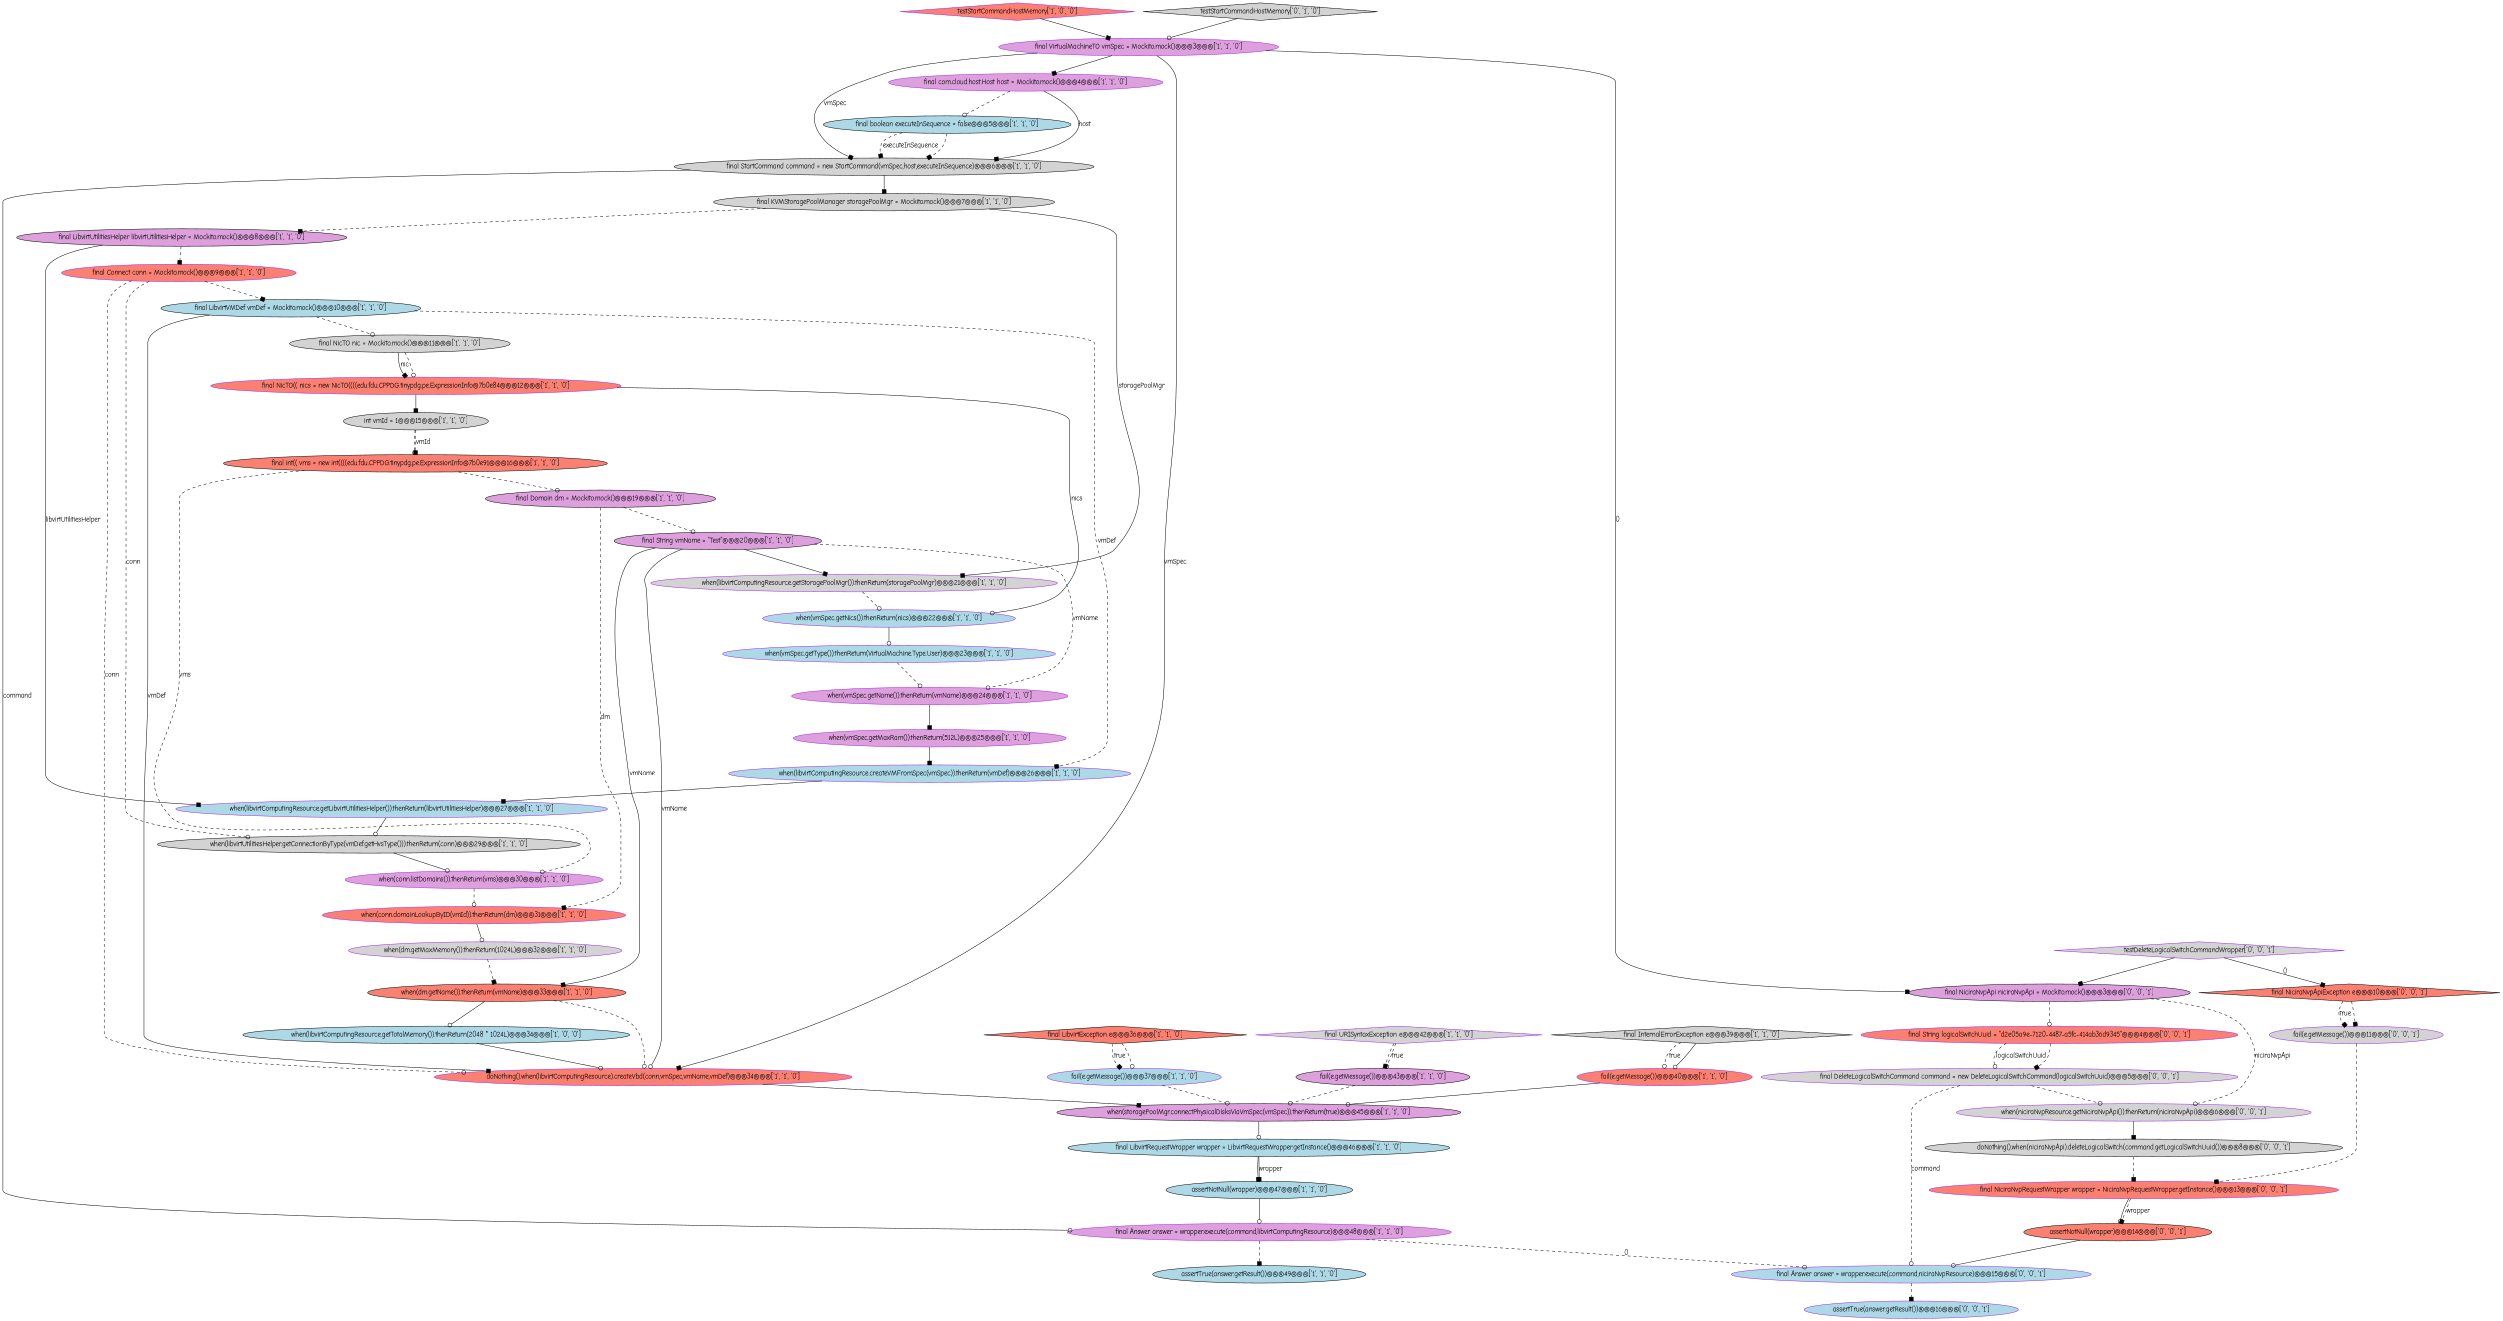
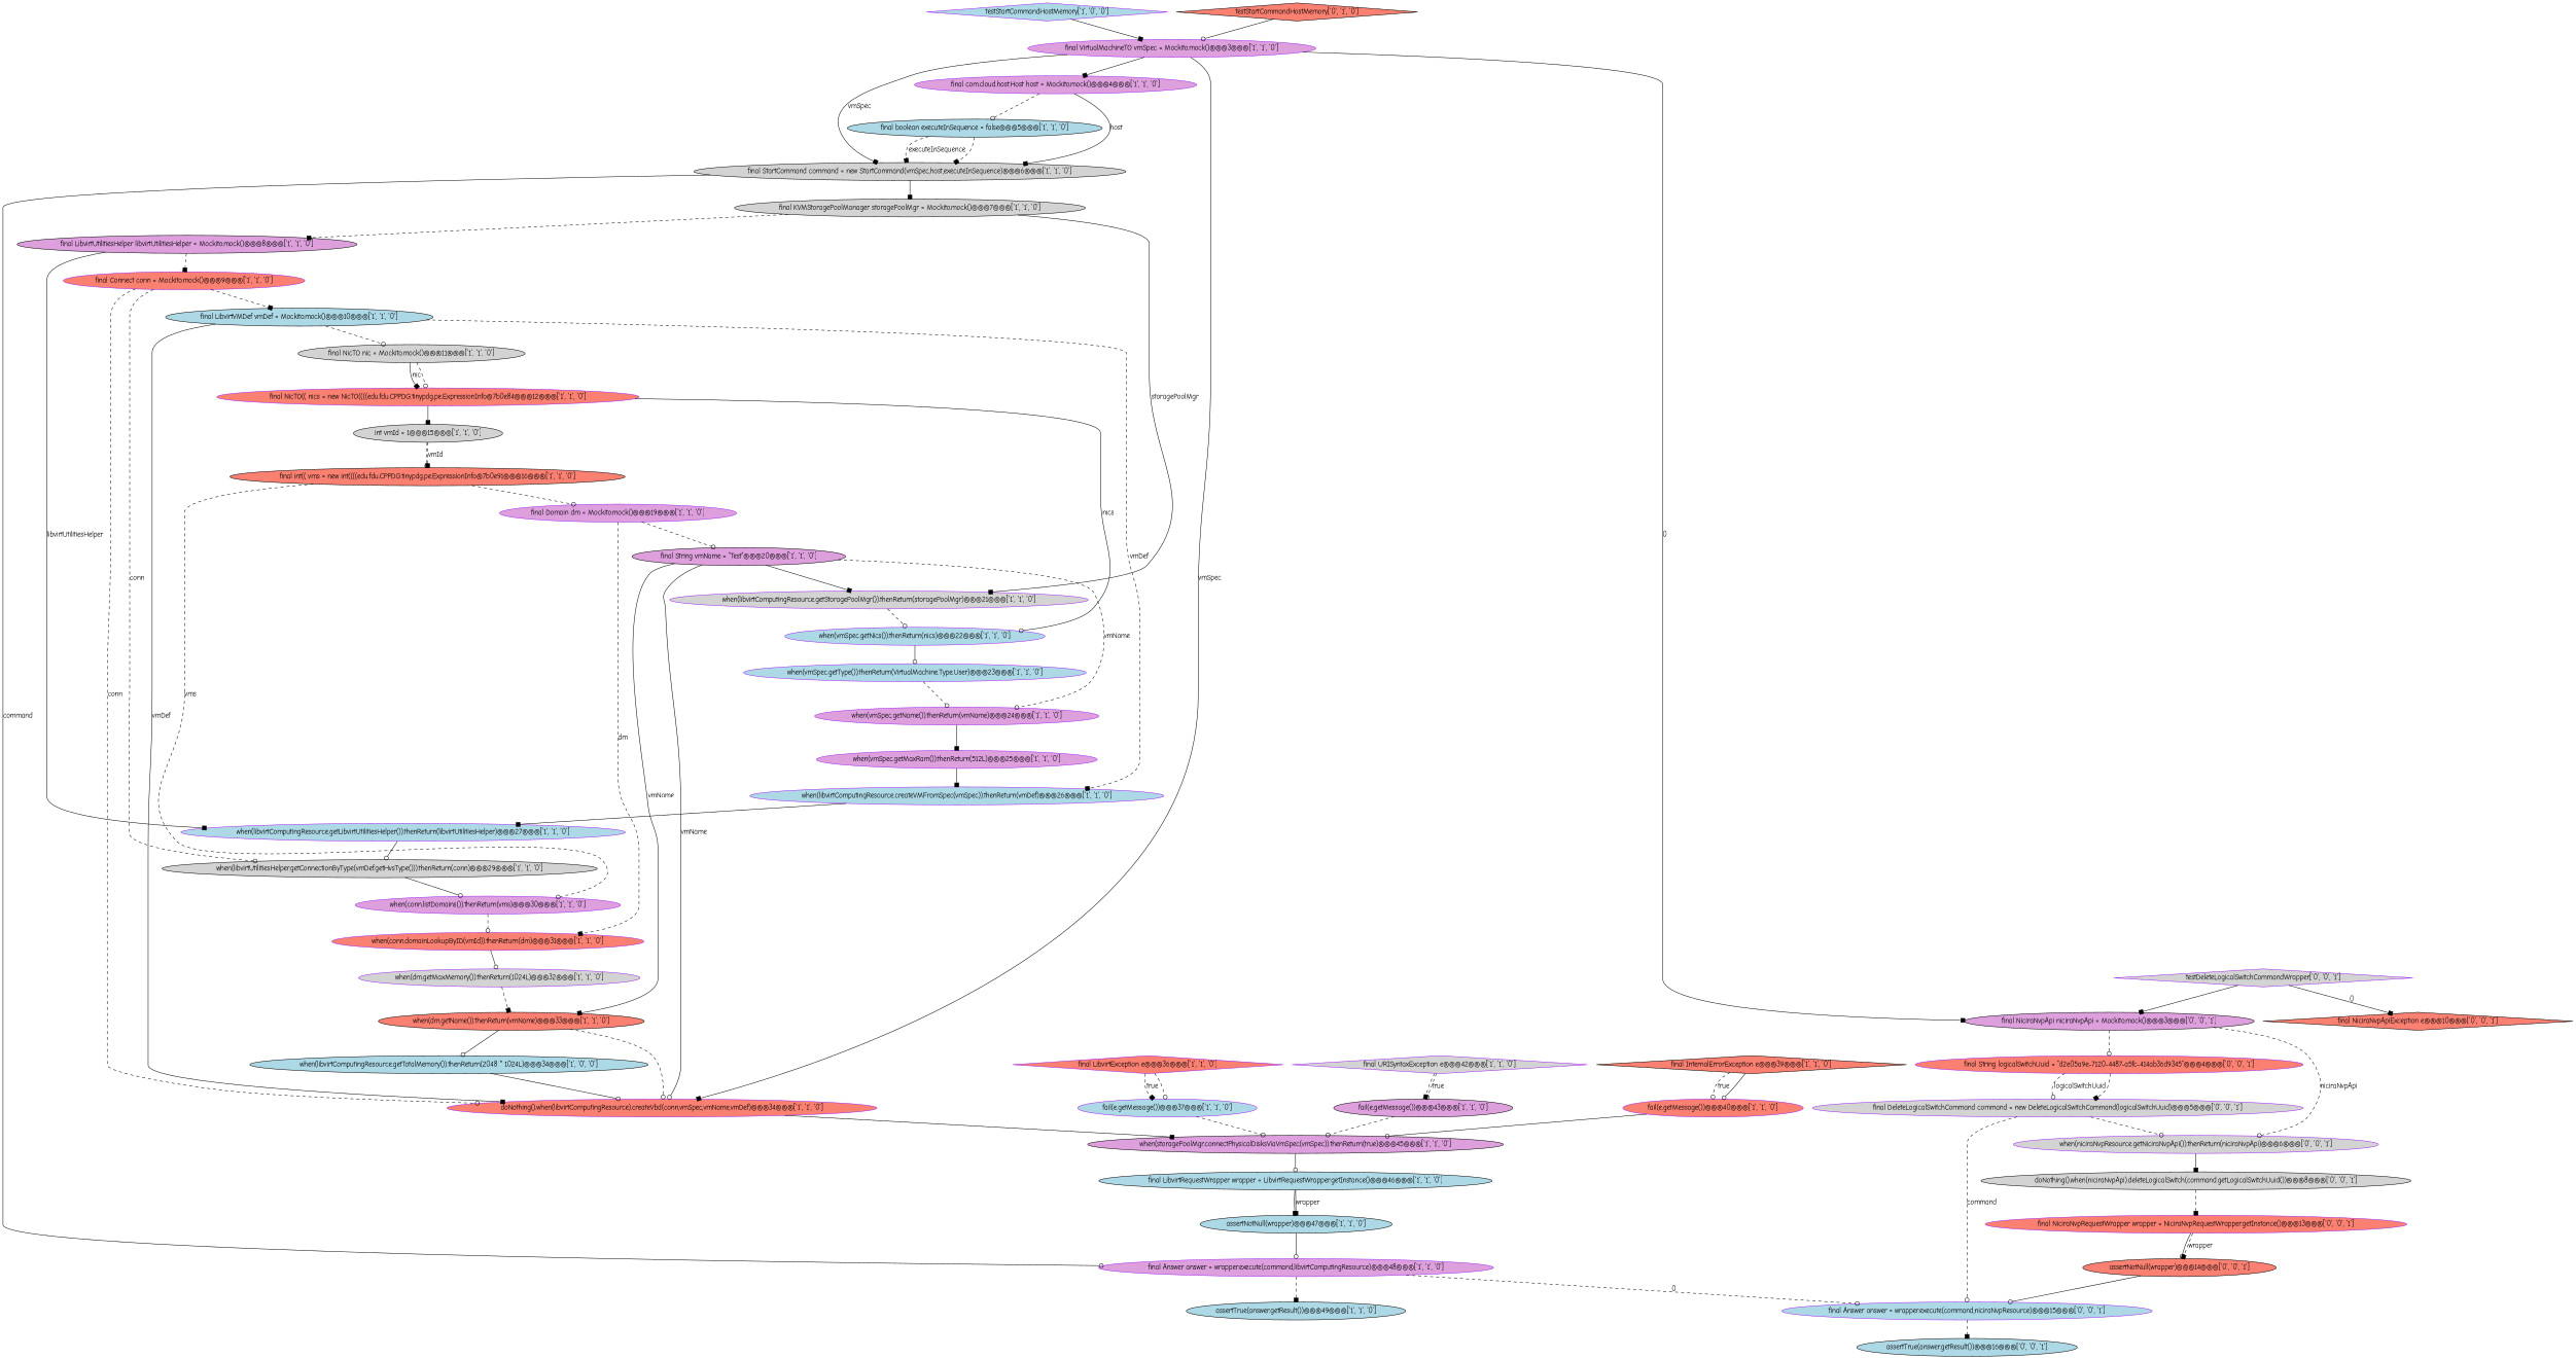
  digraph {
    fontname="Comic Neue"
    node [color=purple fillcolor=lightgrey fontname="Comic Neue" shape=ellipse style=filled]
    edge [arrowhead=box fontname="Comic Neue" style=dashed]
    n1 [color=black label="final StartCommand command = new StartCommand(vmSpec,host,executeInSequence)@@@6@@@['1', '1', '0']"]
    n2 [color=black label="final KVMStoragePoolManager storagePoolMgr = Mockito.mock()@@@7@@@['1', '1', '0']"]
    n3 [fillcolor=plum label="final Answer answer = wrapper.execute(command,libvirtComputingResource)@@@48@@@['1', '1', '0']"]
    n4 [color=black fillcolor=plum label="final LibvirtUtilitiesHelper libvirtUtilitiesHelper = Mockito.mock()@@@8@@@['1', '1', '0']"]
    n5 [label="when(libvirtComputingResource.getStoragePoolMgr()).thenReturn(storagePoolMgr)@@@21@@@['1', '1', '0']"]
    n6 [fillcolor=lightblue label="final Answer answer = wrapper.execute(command,niciraNvpResource)@@@15@@@['0', '0', '1']"]
    n7 [color=black fillcolor=lightblue label="assertTrue(answer.getResult())@@@49@@@['1', '1', '0']"]
    n8 [fillcolor=salmon label="final NicTO(( nics = new NicTO((((edu.fdu.CPPDG.tinypdg.pe.ExpressionInfo@7b0e84@@@12@@@['1', '1', '0']"]
    n9 [fillcolor=lightblue label="when(vmSpec.getNics()).thenReturn(nics)@@@22@@@['1', '1', '0']"]
    n10 [color=black label="int vmId = 1@@@15@@@['1', '1', '0']"]
    n11 [fillcolor=lightblue label="when(vmSpec.getType()).thenReturn(VirtualMachine.Type.User)@@@23@@@['1', '1', '0']"]
    n12 [color=black fillcolor=salmon label="final int(( vms = new int((((edu.fdu.CPPDG.tinypdg.pe.ExpressionInfo@7b0e91@@@16@@@['1', '1', '0']"]
    n13 [fillcolor=salmon label="final Connect conn = Mockito.mock()@@@9@@@['1', '1', '0']"]
    n14 [fillcolor=lightblue label="when(libvirtComputingResource.getLibvirtUtilitiesHelper()).thenReturn(libvirtUtilitiesHelper)@@@27@@@['1', '1', '0']"]
    n15 [color=black label="when(libvirtUtilitiesHelper.getConnectionByType(vmDef.getHvsType())).thenReturn(conn)@@@29@@@['1', '1', '0']"]
    n16 [fillcolor=salmon label="doNothing().when(libvirtComputingResource).createVbd(conn,vmSpec,vmName,vmDef)@@@34@@@['1', '1', '0']"]
    n17 [color=black fillcolor=lightblue label="final LibvirtVMDef vmDef = Mockito.mock()@@@10@@@['1', '1', '0']"]
    n18 [fillcolor=plum label="when(vmSpec.getMaxRam()).thenReturn(512L)@@@25@@@['1', '1', '0']"]
    n19 [fillcolor=lightblue label="when(libvirtComputingResource.createVMFromSpec(vmSpec)).thenReturn(vmDef)@@@26@@@['1', '1', '0']"]
    n20 [fillcolor=plum label="when(vmSpec.getName()).thenReturn(vmName)@@@24@@@['1', '1', '0']"]
-   n21 [fillcolor=salmon label="testStartCommandHostMemory['1', '0', '0']" shape=diamond]
+   n21 [fillcolor=lightblue label="testStartCommandHostMemory['1', '0', '0']" shape=diamond]
    n22 [fillcolor=plum label="final VirtualMachineTO vmSpec = Mockito.mock()@@@3@@@['1', '1', '0']"]
    n23 [fillcolor=plum label="final com.cloud.host.Host host = Mockito.mock()@@@4@@@['1', '1', '0']"]
    n24 [color=black fillcolor=plum label="final NiciraNvpApi niciraNvpApi = Mockito.mock()@@@3@@@['0', '0', '1']"]
    n25 [fillcolor=salmon label="final NiciraNvpRequestWrapper wrapper = NiciraNvpRequestWrapper.getInstance()@@@13@@@['0', '0', '1']"]
    n26 [color=black fillcolor=salmon label="assertNotNull(wrapper)@@@14@@@['0', '0', '1']"]
    n27 [label="final DeleteLogicalSwitchCommand command = new DeleteLogicalSwitchCommand(logicalSwitchUuid)@@@5@@@['0', '0', '1']"]
    n28 [label="when(niciraNvpResource.getNiciraNvpApi()).thenReturn(niciraNvpApi)@@@6@@@['0', '0', '1']"]
    n29 [color=black label="doNothing().when(niciraNvpApi).deleteLogicalSwitch(command.getLogicalSwitchUuid())@@@8@@@['0', '0', '1']"]
-   n30 [fillcolor=lightblue label="assertTrue(answer.getResult())@@@16@@@['0', '0', '1']"]
+   n30 [color=black fillcolor=lightblue label="assertTrue(answer.getResult())@@@16@@@['0', '0', '1']"]
    n31 [color=black fillcolor=lightblue label="final boolean executeInSequence = false@@@5@@@['1', '1', '0']"]
-   n32 [color=black fillcolor=salmon label="final LibvirtException e@@@36@@@['1', '1', '0']" shape=diamond]
+   n32 [fillcolor=salmon label="final LibvirtException e@@@36@@@['1', '1', '0']" shape=diamond]
    n33 [fillcolor=lightblue label="fail(e.getMessage())@@@37@@@['1', '1', '0']"]
    n34 [color=black fillcolor=plum label="when(storagePoolMgr.connectPhysicalDisksViaVmSpec(vmSpec)).thenReturn(true)@@@45@@@['1', '1', '0']"]
    n35 [color=black fillcolor=salmon label="final NiciraNvpApiException e@@@10@@@['0', '0', '1']" shape=diamond]
-   n36 [label="fail(e.getMessage())@@@11@@@['0', '0', '1']"]
    n37 [fillcolor=plum label="when(conn.listDomains()).thenReturn(vms)@@@30@@@['1', '1', '0']"]
    n38 [fillcolor=salmon label="when(conn.domainLookupByID(vmId)).thenReturn(dm)@@@31@@@['1', '1', '0']"]
    n39 [label="final URISyntaxException e@@@42@@@['1', '1', '0']" shape=diamond]
    n40 [color=black fillcolor=plum label="fail(e.getMessage())@@@43@@@['1', '1', '0']"]
    n41 [color=black fillcolor=lightblue label="final LibvirtRequestWrapper wrapper = LibvirtRequestWrapper.getInstance()@@@46@@@['1', '1', '0']"]
    n42 [color=black fillcolor=plum label="final String vmName = \"Test\"@@@20@@@['1', '1', '0']"]
    n43 [color=black fillcolor=salmon label="when(dm.getName()).thenReturn(vmName)@@@33@@@['1', '1', '0']"]
    n44 [color=black fillcolor=lightblue label="when(libvirtComputingResource.getTotalMemory()).thenReturn(2048 * 1024L)@@@34@@@['1', '0', '0']"]
    n45 [color=black fillcolor=lightblue label="assertNotNull(wrapper)@@@47@@@['1', '1', '0']"]
    n46 [label="when(dm.getMaxMemory()).thenReturn(1024L)@@@32@@@['1', '1', '0']"]
-   n47 [color=black fillcolor=plum label="final Domain dm = Mockito.mock()@@@19@@@['1', '1', '0']"]
+   n47 [fillcolor=plum label="final Domain dm = Mockito.mock()@@@19@@@['1', '1', '0']"]
    n48 [fillcolor=salmon label="final String logicalSwitchUuid = \"d2e05a9e-7120-4487-a5fc-414ab36d9345\"@@@4@@@['0', '0', '1']"]
    n49 [label="testDeleteLogicalSwitchCommandWrapper['0', '0', '1']" shape=diamond]
-   n50 [color=black label="final InternalErrorException e@@@39@@@['1', '1', '0']" shape=diamond]
+   n50 [color=black fillcolor=salmon label="final InternalErrorException e@@@39@@@['1', '1', '0']" shape=diamond]
    n51 [fillcolor=salmon label="fail(e.getMessage())@@@40@@@['1', '1', '0']"]
    n52 [color=black label="final NicTO nic = Mockito.mock()@@@11@@@['1', '1', '0']"]
-   n53 [color=black label="testStartCommandHostMemory['0', '1', '0']" shape=diamond]
+   n53 [color=black fillcolor=salmon label="testStartCommandHostMemory['0', '1', '0']" shape=diamond]
    n1 -> n2 [style=solid]
    n1 -> n3 [arrowhead=odot label=command style=solid]
    n2 -> n4
    n2 -> n5 [label=storagePoolMgr style=solid]
    n3 -> n6 [arrowhead=odot label=0]
    n3 -> n7
    n4 -> n13
    n4 -> n14 [label=libvirtUtilitiesHelper style=solid]
    n5 -> n9 [arrowhead=odot]
    n6 -> n30
    n8 -> n9 [arrowhead=odot label=nics style=solid]
    n8 -> n10 [style=solid]
    n9 -> n11 [arrowhead=odot style=solid]
    n10 -> n12 [label=vmId]
    n10 -> n12 [arrowhead=odot]
    n11 -> n20 [arrowhead=odot]
    n12 -> n37 [arrowhead=odot label=vms]
    n12 -> n47 [arrowhead=odot]
    n13 -> n15 [arrowhead=odot label=conn]
    n13 -> n16 [arrowhead=odot label=conn]
    n13 -> n17
    n14 -> n15 [arrowhead=odot style=solid]
    n15 -> n37 [arrowhead=odot style=solid]
    n16 -> n34 [style=solid]
    n17 -> n16 [label=vmDef style=solid]
    n17 -> n19 [label=vmDef]
    n17 -> n52 [arrowhead=odot]
    n18 -> n19 [style=solid]
    n19 -> n14 [style=solid]
    n20 -> n18 [style=solid]
    n21 -> n22 [style=solid]
    n22 -> n1 [label=vmSpec style=solid]
    n22 -> n16 [label=vmSpec style=solid]
    n22 -> n23 [style=solid]
    n22 -> n24 [label=0 style=solid]
    n23 -> n1 [label=host style=solid]
    n23 -> n31 [arrowhead=odot]
    n24 -> n28 [arrowhead=odot label=niciraNvpApi]
    n24 -> n48 [arrowhead=odot]
    n25 -> n26 [label=wrapper]
    n25 -> n26 [arrowhead=odot style=solid]
    n26 -> n6 [arrowhead=odot style=solid]
    n27 -> n6 [arrowhead=odot label=command]
    n27 -> n28 [arrowhead=odot]
    n28 -> n29 [style=solid]
    n29 -> n25
    n31 -> n1
    n31 -> n1 [label=executeInSequence]
    n32 -> n33 [arrowhead=odot]
    n32 -> n33 [label=true]
    n33 -> n34 [arrowhead=odot]
    n34 -> n41 [arrowhead=odot style=solid]
-   n35 -> n36
-   n35 -> n36 [label=true]
-   n36 -> n25
    n37 -> n38 [arrowhead=odot]
    n38 -> n46 [arrowhead=odot style=solid]
    n39 -> n40 [arrowhead=odot label=true]
    n39 -> n40
    n40 -> n34 [arrowhead=odot]
    n41 -> n45 [style=solid]
    n41 -> n45 [label=wrapper style=solid]
    n42 -> n5 [style=solid]
    n42 -> n16 [arrowhead=odot label=vmName style=solid]
    n42 -> n20 [arrowhead=odot label=vmName]
    n42 -> n43 [label=vmName style=solid]
    n43 -> n16 [arrowhead=odot]
    n43 -> n44 [arrowhead=odot style=solid]
    n44 -> n16 [arrowhead=odot style=solid]
    n45 -> n3 [arrowhead=odot style=solid]
    n46 -> n43
    n47 -> n38 [label=dm]
    n47 -> n42 [arrowhead=odot]
    n48 -> n27 [arrowhead=odot label=logicalSwitchUuid]
    n48 -> n27
    n49 -> n24 [style=solid]
    n49 -> n35 [label=0 style=solid]
    n50 -> n51 [arrowhead=odot style=solid]
    n50 -> n51 [arrowhead=odot label=true]
    n51 -> n34 [arrowhead=odot style=solid]
    n52 -> n8 [label=nic style=solid]
    n52 -> n8 [arrowhead=odot]
    n53 -> n22 [arrowhead=odot style=solid]
  }
